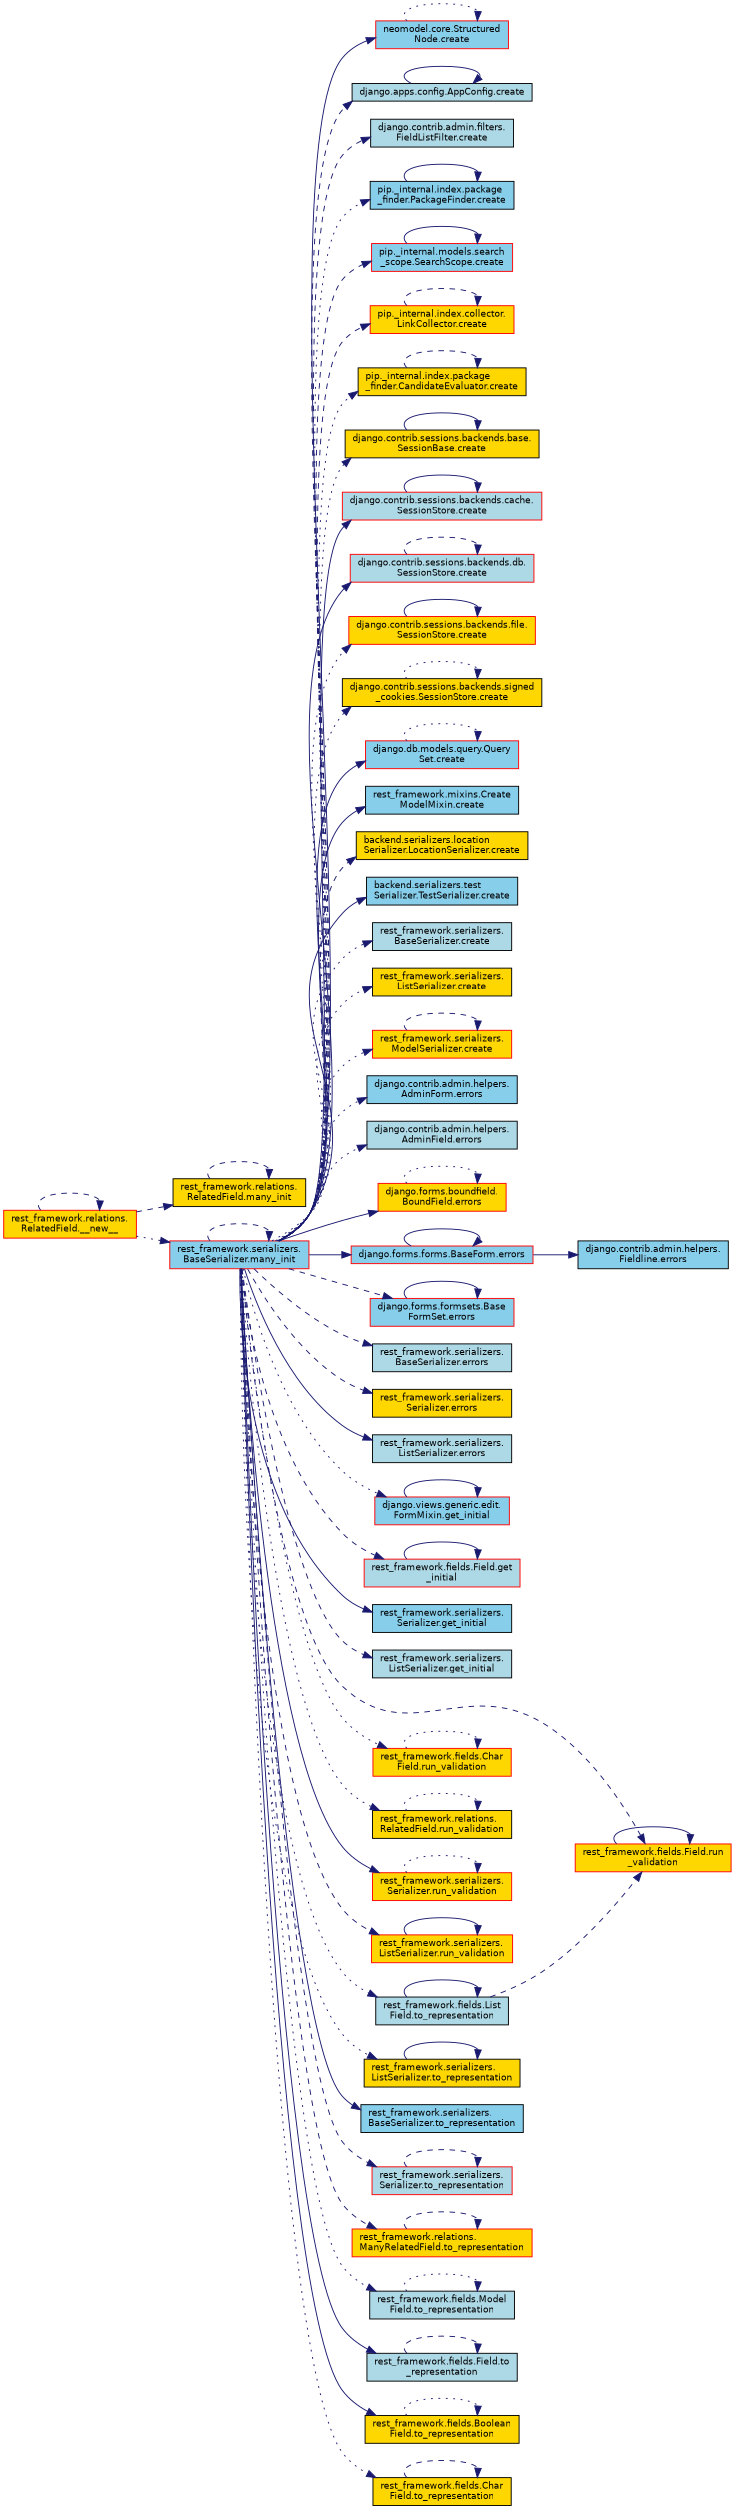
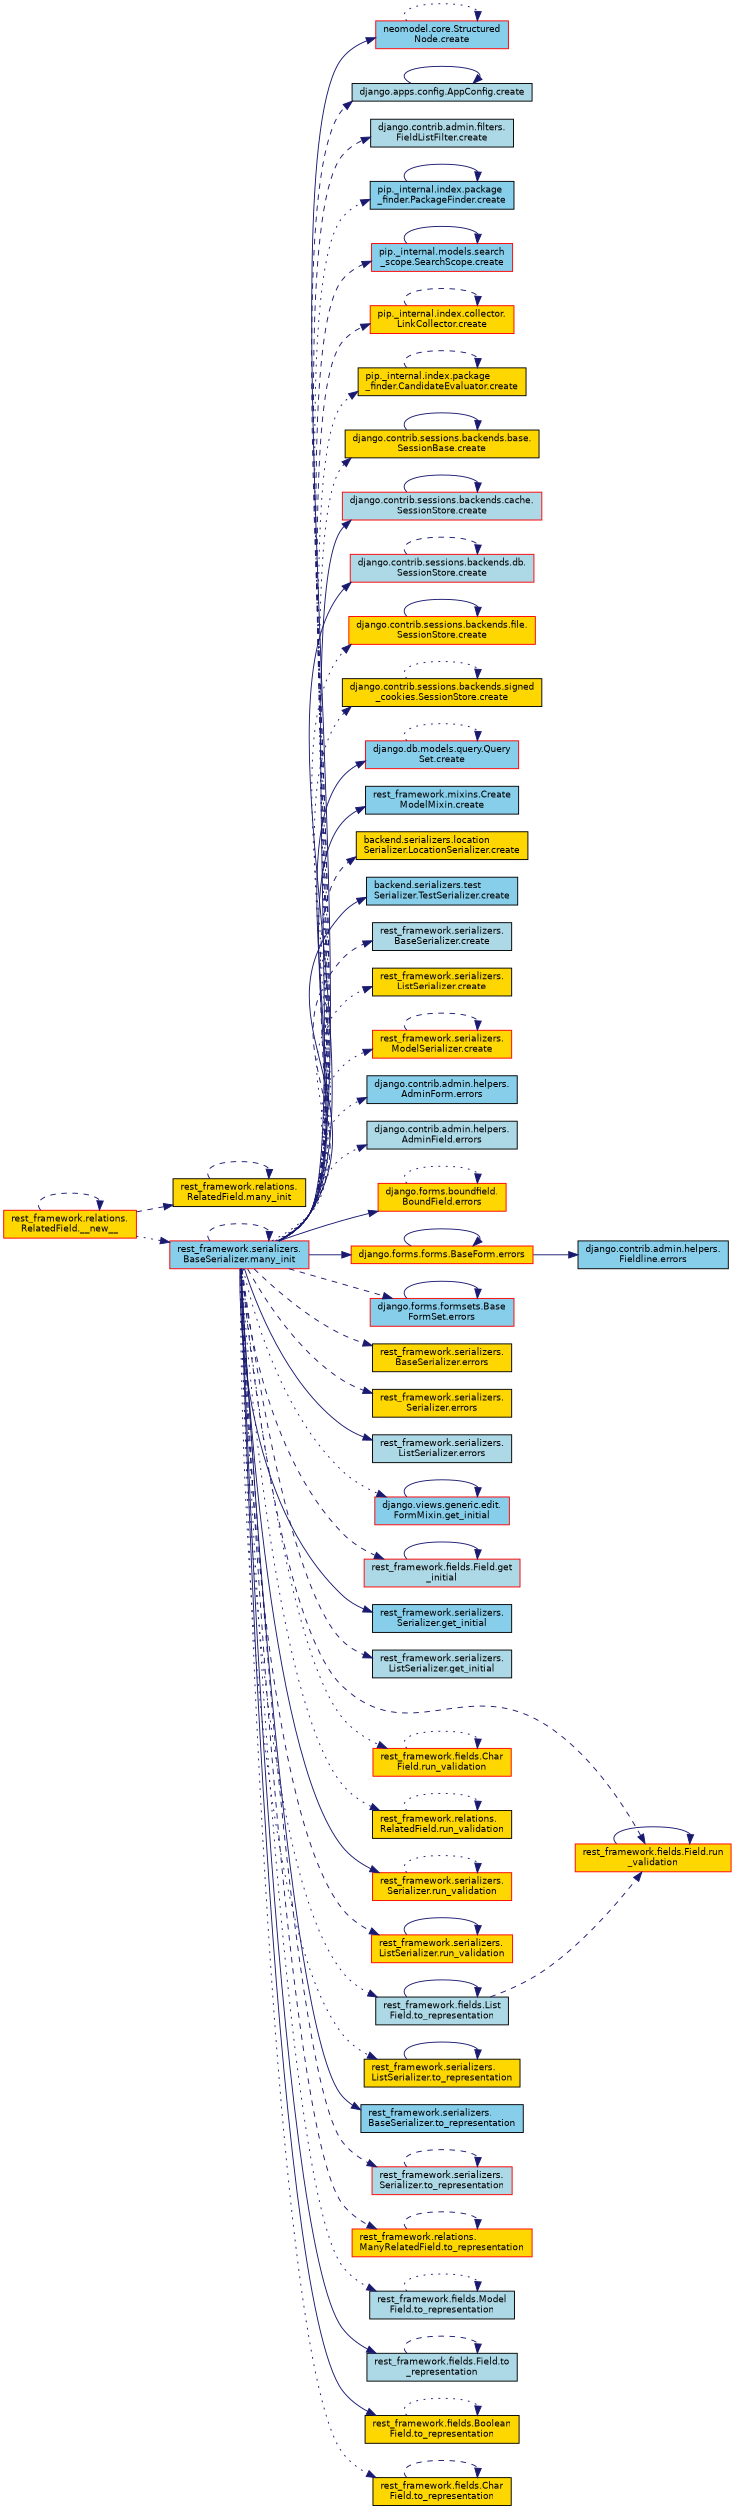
  digraph {
    rankdir=LR
    node [color=black fillcolor=gold fontname=Helvetica fontsize=10 shape=record style=filled]
    edge [color=midnightblue fontname=Helvetica fontsize=10 labelfontname=Helvetica labelfontsize=10 style=solid]
    n1 [color=red fontcolor=black height=0.2 label="rest_framework.relations.\lRelatedField.__new__" width=0.4]
    n2 [height=0.2 label="rest_framework.relations.\lRelatedField.many_init" width=0.4]
    n3 [color=red fillcolor=skyblue height=0.2 label="rest_framework.serializers.\lBaseSerializer.many_init" width=0.4]
    n4 [color=red fillcolor=skyblue height=0.2 label="neomodel.core.Structured\lNode.create" width=0.4]
    n5 [fillcolor=lightblue height=0.2 label="django.apps.config.AppConfig.create" width=0.4]
    n6 [fillcolor=lightblue height=0.2 label="django.contrib.admin.filters.\lFieldListFilter.create" width=0.4]
    n7 [fillcolor=skyblue height=0.2 label="pip._internal.index.package\l_finder.PackageFinder.create" width=0.4]
    n8 [color=red fillcolor=skyblue height=0.2 label="pip._internal.models.search\l_scope.SearchScope.create" width=0.4]
    n9 [color=red height=0.2 label="pip._internal.index.collector.\lLinkCollector.create" width=0.4]
    n10 [height=0.2 label="pip._internal.index.package\l_finder.CandidateEvaluator.create" width=0.4]
    n11 [height=0.2 label="django.contrib.sessions.backends.base.\lSessionBase.create" width=0.4]
    n12 [color=red fillcolor=lightblue height=0.2 label="django.contrib.sessions.backends.cache.\lSessionStore.create" width=0.4]
    n13 [color=red fillcolor=lightblue height=0.2 label="django.contrib.sessions.backends.db.\lSessionStore.create" width=0.4]
    n14 [color=red height=0.2 label="django.contrib.sessions.backends.file.\lSessionStore.create" width=0.4]
    n15 [height=0.2 label="django.contrib.sessions.backends.signed\l_cookies.SessionStore.create" width=0.4]
    n16 [color=red fillcolor=skyblue height=0.2 label="django.db.models.query.Query\lSet.create" width=0.4]
    n17 [fillcolor=skyblue height=0.2 label="rest_framework.mixins.Create\lModelMixin.create" width=0.4]
    n18 [height=0.2 label="backend.serializers.location\lSerializer.LocationSerializer.create" width=0.4]
    n19 [fillcolor=skyblue height=0.2 label="backend.serializers.test\lSerializer.TestSerializer.create" width=0.4]
    n20 [fillcolor=lightblue height=0.2 label="rest_framework.serializers.\lBaseSerializer.create" width=0.4]
    n21 [height=0.2 label="rest_framework.serializers.\lListSerializer.create" width=0.4]
    n22 [color=red height=0.2 label="rest_framework.serializers.\lModelSerializer.create" width=0.4]
    n23 [fillcolor=skyblue height=0.2 label="django.contrib.admin.helpers.\lAdminForm.errors" width=0.4]
    n24 [fillcolor=lightblue height=0.2 label="django.contrib.admin.helpers.\lAdminField.errors" width=0.4]
    n25 [color=red height=0.2 label="django.forms.boundfield.\lBoundField.errors" width=0.4]
-   n26 [color=red fillcolor=skyblue height=0.2 label="django.forms.forms.BaseForm.errors" width=0.4]
+   n26 [color=red height=0.2 label="django.forms.forms.BaseForm.errors" width=0.4]
    n27 [color=red fillcolor=skyblue height=0.2 label="django.forms.formsets.Base\lFormSet.errors" width=0.4]
-   n28 [fillcolor=lightblue height=0.2 label="rest_framework.serializers.\lBaseSerializer.errors" width=0.4]
+   n28 [height=0.2 label="rest_framework.serializers.\lBaseSerializer.errors" width=0.4]
    n29 [height=0.2 label="rest_framework.serializers.\lSerializer.errors" width=0.4]
    n30 [fillcolor=lightblue height=0.2 label="rest_framework.serializers.\lListSerializer.errors" width=0.4]
    n31 [color=red fillcolor=skyblue height=0.2 label="django.views.generic.edit.\lFormMixin.get_initial" width=0.4]
    n32 [color=red fillcolor=lightblue height=0.2 label="rest_framework.fields.Field.get\l_initial" width=0.4]
    n33 [fillcolor=skyblue height=0.2 label="rest_framework.serializers.\lSerializer.get_initial" width=0.4]
    n34 [fillcolor=lightblue height=0.2 label="rest_framework.serializers.\lListSerializer.get_initial" width=0.4]
    n35 [color=red height=0.2 label="rest_framework.fields.Field.run\l_validation" width=0.4]
    n36 [color=red height=0.2 label="rest_framework.fields.Char\lField.run_validation" width=0.4]
    n37 [height=0.2 label="rest_framework.relations.\lRelatedField.run_validation" width=0.4]
    n38 [color=red height=0.2 label="rest_framework.serializers.\lSerializer.run_validation" width=0.4]
    n39 [color=red height=0.2 label="rest_framework.serializers.\lListSerializer.run_validation" width=0.4]
    n40 [fillcolor=lightblue height=0.2 label="rest_framework.fields.List\lField.to_representation" width=0.4]
    n41 [height=0.2 label="rest_framework.serializers.\lListSerializer.to_representation" width=0.4]
    n42 [fillcolor=skyblue height=0.2 label="rest_framework.serializers.\lBaseSerializer.to_representation" width=0.4]
    n43 [color=red fillcolor=lightblue height=0.2 label="rest_framework.serializers.\lSerializer.to_representation" width=0.4]
    n44 [color=red height=0.2 label="rest_framework.relations.\lManyRelatedField.to_representation" width=0.4]
    n45 [fillcolor=lightblue height=0.2 label="rest_framework.fields.Model\lField.to_representation" width=0.4]
    n46 [fillcolor=lightblue height=0.2 label="rest_framework.fields.Field.to\l_representation" width=0.4]
    n47 [height=0.2 label="rest_framework.fields.Boolean\lField.to_representation" width=0.4]
    n48 [height=0.2 label="rest_framework.fields.Char\lField.to_representation" width=0.4]
    n49 [fillcolor=skyblue height=0.2 label="django.contrib.admin.helpers.\lFieldline.errors" width=0.4]
    n1 -> n1 [style=dashed]
    n1 -> n2 [style=dashed]
    n1 -> n3 [style=dotted]
    n2 -> n2 [style=dashed]
    n3 -> n3 [style=dashed]
    n3 -> n4
    n3 -> n5 [style=dashed]
    n3 -> n6 [style=dashed]
    n3 -> n7 [style=dotted]
    n3 -> n8 [style=dashed]
    n3 -> n9 [style=dashed]
    n3 -> n10 [style=dotted]
    n3 -> n11 [style=dotted]
    n3 -> n12
    n3 -> n13
    n3 -> n14 [style=dotted]
    n3 -> n15 [style=dotted]
    n3 -> n16
    n3 -> n17
    n3 -> n18 [style=dashed]
    n3 -> n19
-   n3 -> n20 [style=dotted]
+   n3 -> n20 [style=dashed]
    n3 -> n21 [style=dotted]
    n3 -> n22 [style=dotted]
    n3 -> n23 [style=dotted]
    n3 -> n24 [style=dotted]
    n3 -> n25
    n3 -> n26
    n3 -> n27 [style=dashed]
    n3 -> n28 [style=dashed]
    n3 -> n29 [style=dashed]
    n3 -> n30
    n3 -> n31 [style=dotted]
    n3 -> n32 [style=dashed]
    n3 -> n33
    n3 -> n34 [style=dashed]
    n3 -> n35 [style=dashed]
    n3 -> n36 [style=dotted]
    n3 -> n37 [style=dotted]
    n3 -> n38
    n3 -> n39 [style=dashed]
    n3 -> n40 [style=dotted]
    n3 -> n41 [style=dotted]
    n3 -> n42
    n3 -> n43 [style=dashed]
    n3 -> n44 [style=dashed]
    n3 -> n45 [style=dotted]
    n3 -> n46
    n3 -> n47
    n3 -> n48 [style=dotted]
    n4 -> n4 [style=dotted]
    n5 -> n5
    n7 -> n7
    n8 -> n8
    n9 -> n9 [style=dashed]
    n10 -> n10 [style=dashed]
    n11 -> n11
    n12 -> n12
    n13 -> n13 [style=dashed]
    n14 -> n14
    n15 -> n15 [style=dotted]
    n16 -> n16 [style=dotted]
    n22 -> n22 [style=dashed]
    n25 -> n25 [style=dotted]
    n26 -> n26
    n26 -> n49
    n27 -> n27
    n31 -> n31
    n32 -> n32
    n35 -> n35
    n36 -> n36 [style=dotted]
    n37 -> n37 [style=dotted]
    n38 -> n38 [style=dotted]
    n39 -> n39
    n40 -> n35 [style=dashed]
    n40 -> n40
    n41 -> n41
    n43 -> n43 [style=dashed]
    n44 -> n44 [style=dashed]
    n45 -> n45 [style=dotted]
    n46 -> n46 [style=dashed]
    n47 -> n47 [style=dotted]
    n48 -> n48 [style=dashed]
  }
